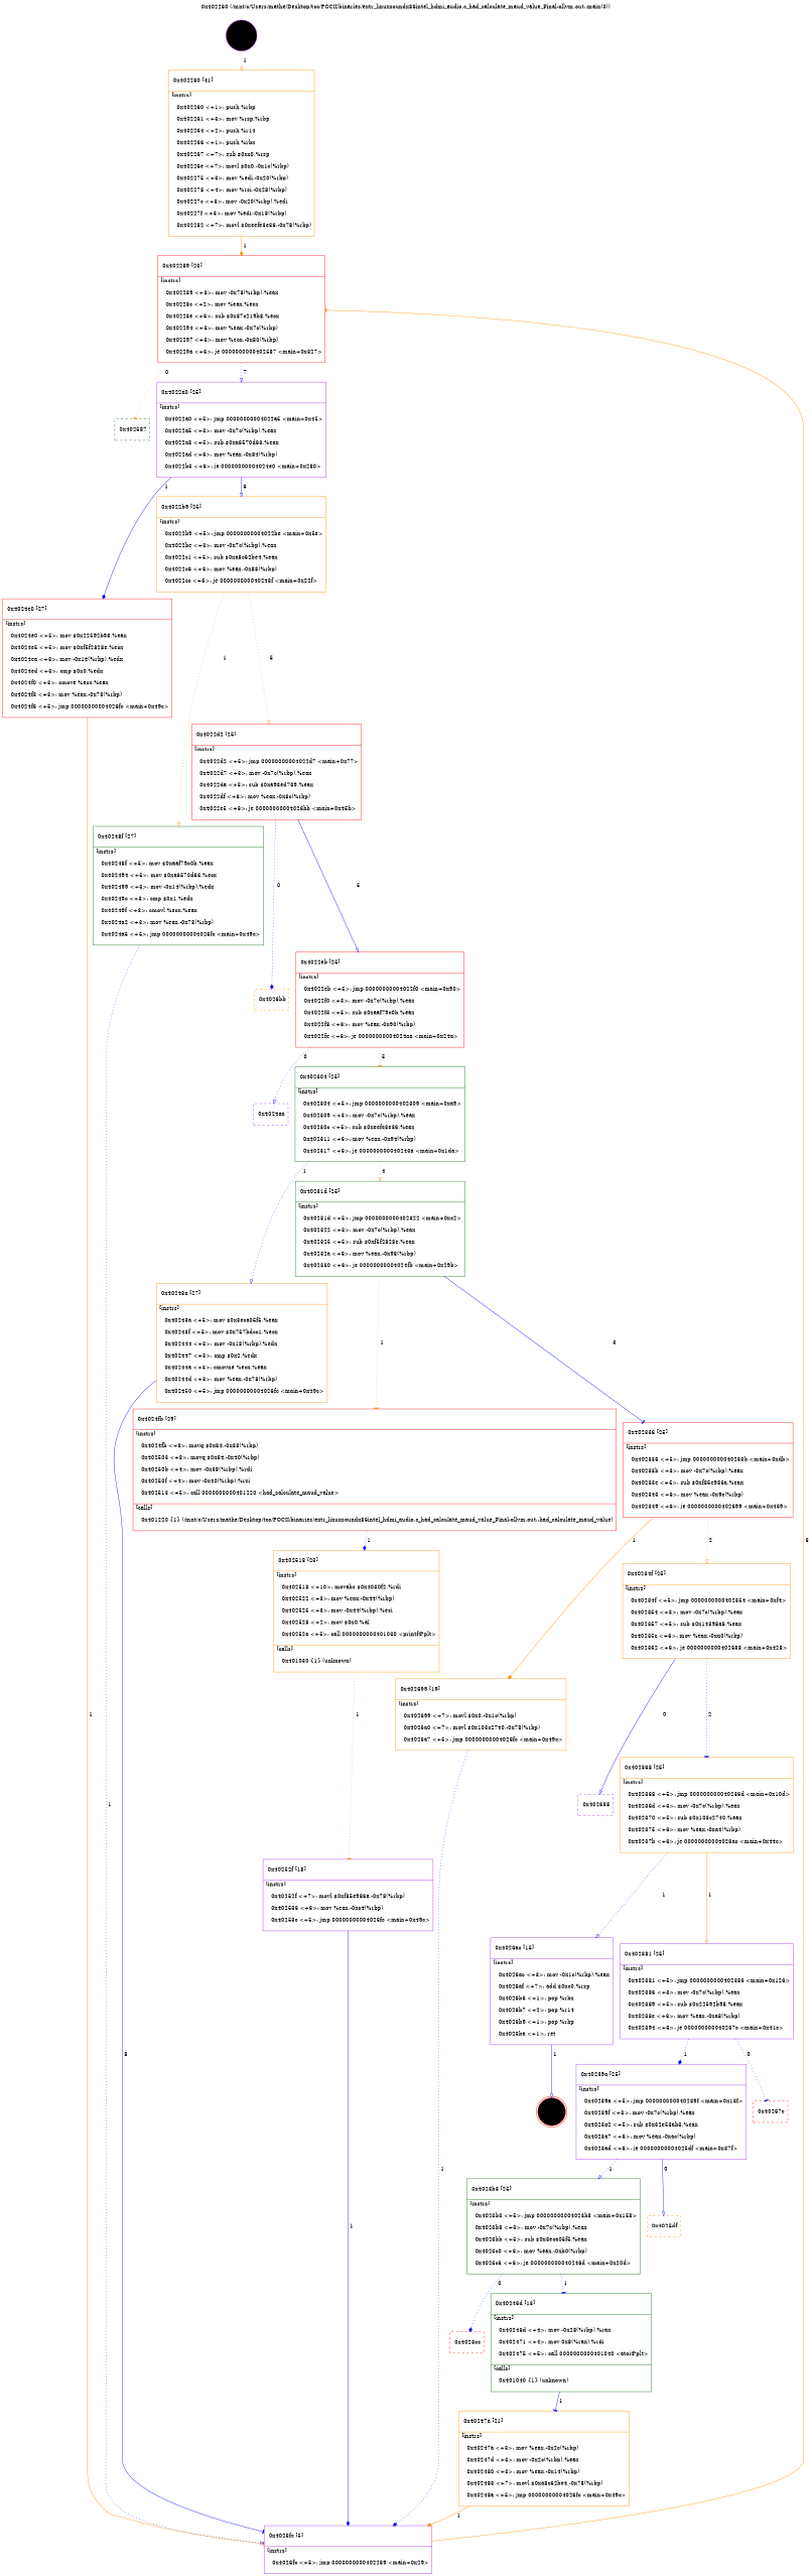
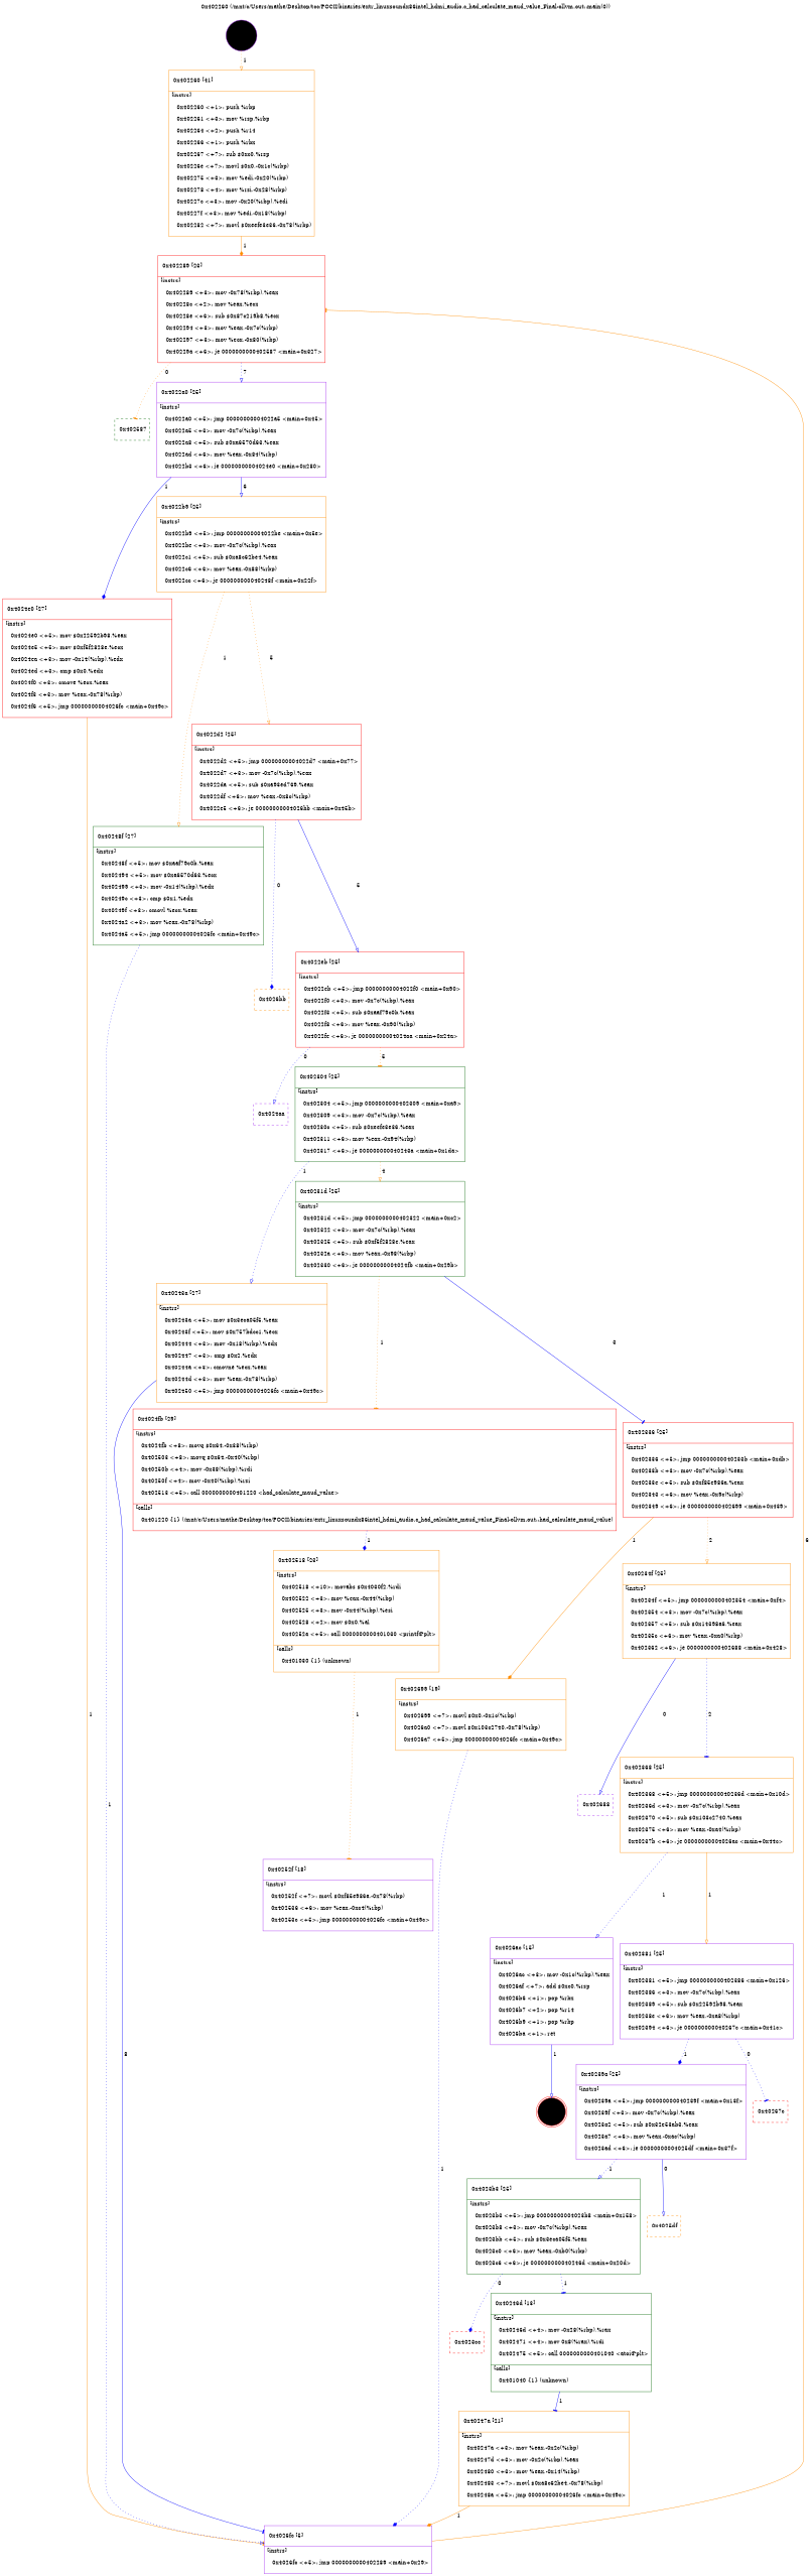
  digraph {
    label="0x402260 (/mnt/c/Users/mathe/Desktop/tcc/POCII/binaries/extr_linuxsoundx86intel_hdmi_audio.c_had_calculate_maud_value_Final-ollvm.out::main(0))"
    labelloc=t
    node [color=darkorange shape=record]
    edge [arrowhead=onormal color=blue style=dotted]
    Entry [color=purple fillcolor=black height=0.3 shape=circle style=filled width=0.3]
    n2 [label="{\n     0x402260 [41]\l\n     | [instrs]\l\n     &nbsp;&nbsp;0x402260 \<+1\>: push %rbp\l\n     &nbsp;&nbsp;0x402261 \<+3\>: mov %rsp,%rbp\l\n     &nbsp;&nbsp;0x402264 \<+2\>: push %r14\l\n     &nbsp;&nbsp;0x402266 \<+1\>: push %rbx\l\n     &nbsp;&nbsp;0x402267 \<+7\>: sub $0xc0,%rsp\l\n     &nbsp;&nbsp;0x40226e \<+7\>: movl $0x0,-0x1c(%rbp)\l\n     &nbsp;&nbsp;0x402275 \<+3\>: mov %edi,-0x20(%rbp)\l\n     &nbsp;&nbsp;0x402278 \<+4\>: mov %rsi,-0x28(%rbp)\l\n     &nbsp;&nbsp;0x40227c \<+3\>: mov -0x20(%rbp),%edi\l\n     &nbsp;&nbsp;0x40227f \<+3\>: mov %edi,-0x18(%rbp)\l\n     &nbsp;&nbsp;0x402282 \<+7\>: movl $0xeefe3e36,-0x78(%rbp)\l\n  }"]
    n3 [color=red label="{\n     0x402289 [23]\l\n     | [instrs]\l\n     &nbsp;&nbsp;0x402289 \<+3\>: mov -0x78(%rbp),%eax\l\n     &nbsp;&nbsp;0x40228c \<+2\>: mov %eax,%ecx\l\n     &nbsp;&nbsp;0x40228e \<+6\>: sub $0x87c219b8,%ecx\l\n     &nbsp;&nbsp;0x402294 \<+3\>: mov %eax,-0x7c(%rbp)\l\n     &nbsp;&nbsp;0x402297 \<+3\>: mov %ecx,-0x80(%rbp)\l\n     &nbsp;&nbsp;0x40229a \<+6\>: je 0000000000402587 \<main+0x327\>\l\n  }"]
    n4 [color=darkgreen label="{\n     0x402587\l\n  }" style=dashed]
    n5 [color=purple label="{\n     0x4022a0 [25]\l\n     | [instrs]\l\n     &nbsp;&nbsp;0x4022a0 \<+5\>: jmp 00000000004022a5 \<main+0x45\>\l\n     &nbsp;&nbsp;0x4022a5 \<+3\>: mov -0x7c(%rbp),%eax\l\n     &nbsp;&nbsp;0x4022a8 \<+5\>: sub $0xa6570d63,%eax\l\n     &nbsp;&nbsp;0x4022ad \<+6\>: mov %eax,-0x84(%rbp)\l\n     &nbsp;&nbsp;0x4022b3 \<+6\>: je 00000000004024e0 \<main+0x280\>\l\n  }"]
    n6 [color=red label="{\n     0x4024e0 [27]\l\n     | [instrs]\l\n     &nbsp;&nbsp;0x4024e0 \<+5\>: mov $0x22592b98,%eax\l\n     &nbsp;&nbsp;0x4024e5 \<+5\>: mov $0xf5f2828e,%ecx\l\n     &nbsp;&nbsp;0x4024ea \<+3\>: mov -0x14(%rbp),%edx\l\n     &nbsp;&nbsp;0x4024ed \<+3\>: cmp $0x0,%edx\l\n     &nbsp;&nbsp;0x4024f0 \<+3\>: cmove %ecx,%eax\l\n     &nbsp;&nbsp;0x4024f3 \<+3\>: mov %eax,-0x78(%rbp)\l\n     &nbsp;&nbsp;0x4024f6 \<+5\>: jmp 00000000004026fc \<main+0x49c\>\l\n  }"]
    n7 [label="{\n     0x4022b9 [25]\l\n     | [instrs]\l\n     &nbsp;&nbsp;0x4022b9 \<+5\>: jmp 00000000004022be \<main+0x5e\>\l\n     &nbsp;&nbsp;0x4022be \<+3\>: mov -0x7c(%rbp),%eax\l\n     &nbsp;&nbsp;0x4022c1 \<+5\>: sub $0xa8c62be4,%eax\l\n     &nbsp;&nbsp;0x4022c6 \<+6\>: mov %eax,-0x88(%rbp)\l\n     &nbsp;&nbsp;0x4022cc \<+6\>: je 000000000040248f \<main+0x22f\>\l\n  }"]
    n8 [color=purple label="{\n     0x4026fc [5]\l\n     | [instrs]\l\n     &nbsp;&nbsp;0x4026fc \<+5\>: jmp 0000000000402289 \<main+0x29\>\l\n  }"]
    n9 [color=darkgreen label="{\n     0x40248f [27]\l\n     | [instrs]\l\n     &nbsp;&nbsp;0x40248f \<+5\>: mov $0xaaf79c0b,%eax\l\n     &nbsp;&nbsp;0x402494 \<+5\>: mov $0xa6570d63,%ecx\l\n     &nbsp;&nbsp;0x402499 \<+3\>: mov -0x14(%rbp),%edx\l\n     &nbsp;&nbsp;0x40249c \<+3\>: cmp $0x1,%edx\l\n     &nbsp;&nbsp;0x40249f \<+3\>: cmovl %ecx,%eax\l\n     &nbsp;&nbsp;0x4024a2 \<+3\>: mov %eax,-0x78(%rbp)\l\n     &nbsp;&nbsp;0x4024a5 \<+5\>: jmp 00000000004026fc \<main+0x49c\>\l\n  }"]
    n10 [color=red label="{\n     0x4022d2 [25]\l\n     | [instrs]\l\n     &nbsp;&nbsp;0x4022d2 \<+5\>: jmp 00000000004022d7 \<main+0x77\>\l\n     &nbsp;&nbsp;0x4022d7 \<+3\>: mov -0x7c(%rbp),%eax\l\n     &nbsp;&nbsp;0x4022da \<+5\>: sub $0xa93ed769,%eax\l\n     &nbsp;&nbsp;0x4022df \<+6\>: mov %eax,-0x8c(%rbp)\l\n     &nbsp;&nbsp;0x4022e5 \<+6\>: je 00000000004026bb \<main+0x45b\>\l\n  }"]
    Exit [color=red fillcolor=black height=0.3 peripheries=2 shape=circle style=filled width=0.3]
    n12 [label="{\n     0x4026bb\l\n  }" style=dashed]
    n13 [color=red label="{\n     0x4022eb [25]\l\n     | [instrs]\l\n     &nbsp;&nbsp;0x4022eb \<+5\>: jmp 00000000004022f0 \<main+0x90\>\l\n     &nbsp;&nbsp;0x4022f0 \<+3\>: mov -0x7c(%rbp),%eax\l\n     &nbsp;&nbsp;0x4022f3 \<+5\>: sub $0xaaf79c0b,%eax\l\n     &nbsp;&nbsp;0x4022f8 \<+6\>: mov %eax,-0x90(%rbp)\l\n     &nbsp;&nbsp;0x4022fe \<+6\>: je 00000000004024aa \<main+0x24a\>\l\n  }"]
    n14 [color=purple label="{\n     0x40252f [18]\l\n     | [instrs]\l\n     &nbsp;&nbsp;0x40252f \<+7\>: movl $0xf85e986a,-0x78(%rbp)\l\n     &nbsp;&nbsp;0x402536 \<+6\>: mov %eax,-0xc4(%rbp)\l\n     &nbsp;&nbsp;0x40253c \<+5\>: jmp 00000000004026fc \<main+0x49c\>\l\n  }"]
    n15 [color=purple label="{\n     0x4024aa\l\n  }" style=dashed]
    n16 [color=darkgreen label="{\n     0x402304 [25]\l\n     | [instrs]\l\n     &nbsp;&nbsp;0x402304 \<+5\>: jmp 0000000000402309 \<main+0xa9\>\l\n     &nbsp;&nbsp;0x402309 \<+3\>: mov -0x7c(%rbp),%eax\l\n     &nbsp;&nbsp;0x40230c \<+5\>: sub $0xeefe3e36,%eax\l\n     &nbsp;&nbsp;0x402311 \<+6\>: mov %eax,-0x94(%rbp)\l\n     &nbsp;&nbsp;0x402317 \<+6\>: je 000000000040243a \<main+0x1da\>\l\n  }"]
    n17 [label="{\n     0x402518 [23]\l\n     | [instrs]\l\n     &nbsp;&nbsp;0x402518 \<+10\>: movabs $0x4030f2,%rdi\l\n     &nbsp;&nbsp;0x402522 \<+3\>: mov %eax,-0x44(%rbp)\l\n     &nbsp;&nbsp;0x402525 \<+3\>: mov -0x44(%rbp),%esi\l\n     &nbsp;&nbsp;0x402528 \<+2\>: mov $0x0,%al\l\n     &nbsp;&nbsp;0x40252a \<+5\>: call 0000000000401030 \<printf@plt\>\l\n     | [calls]\l\n     &nbsp;&nbsp;0x401030 \{1\} (unknown)\l\n  }"]
    n18 [label="{\n     0x40243a [27]\l\n     | [instrs]\l\n     &nbsp;&nbsp;0x40243a \<+5\>: mov $0x3eca05f5,%eax\l\n     &nbsp;&nbsp;0x40243f \<+5\>: mov $0x757bdcc1,%ecx\l\n     &nbsp;&nbsp;0x402444 \<+3\>: mov -0x18(%rbp),%edx\l\n     &nbsp;&nbsp;0x402447 \<+3\>: cmp $0x2,%edx\l\n     &nbsp;&nbsp;0x40244a \<+3\>: cmovne %ecx,%eax\l\n     &nbsp;&nbsp;0x40244d \<+3\>: mov %eax,-0x78(%rbp)\l\n     &nbsp;&nbsp;0x402450 \<+5\>: jmp 00000000004026fc \<main+0x49c\>\l\n  }"]
    n19 [color=darkgreen label="{\n     0x40231d [25]\l\n     | [instrs]\l\n     &nbsp;&nbsp;0x40231d \<+5\>: jmp 0000000000402322 \<main+0xc2\>\l\n     &nbsp;&nbsp;0x402322 \<+3\>: mov -0x7c(%rbp),%eax\l\n     &nbsp;&nbsp;0x402325 \<+5\>: sub $0xf5f2828e,%eax\l\n     &nbsp;&nbsp;0x40232a \<+6\>: mov %eax,-0x98(%rbp)\l\n     &nbsp;&nbsp;0x402330 \<+6\>: je 00000000004024fb \<main+0x29b\>\l\n  }"]
    n20 [label="{\n     0x40247a [21]\l\n     | [instrs]\l\n     &nbsp;&nbsp;0x40247a \<+3\>: mov %eax,-0x2c(%rbp)\l\n     &nbsp;&nbsp;0x40247d \<+3\>: mov -0x2c(%rbp),%eax\l\n     &nbsp;&nbsp;0x402480 \<+3\>: mov %eax,-0x14(%rbp)\l\n     &nbsp;&nbsp;0x402483 \<+7\>: movl $0xa8c62be4,-0x78(%rbp)\l\n     &nbsp;&nbsp;0x40248a \<+5\>: jmp 00000000004026fc \<main+0x49c\>\l\n  }"]
    n21 [color=red label="{\n     0x4024fb [29]\l\n     | [instrs]\l\n     &nbsp;&nbsp;0x4024fb \<+8\>: movq $0x64,-0x38(%rbp)\l\n     &nbsp;&nbsp;0x402503 \<+8\>: movq $0x64,-0x40(%rbp)\l\n     &nbsp;&nbsp;0x40250b \<+4\>: mov -0x38(%rbp),%rdi\l\n     &nbsp;&nbsp;0x40250f \<+4\>: mov -0x40(%rbp),%rsi\l\n     &nbsp;&nbsp;0x402513 \<+5\>: call 0000000000401220 \<had_calculate_maud_value\>\l\n     | [calls]\l\n     &nbsp;&nbsp;0x401220 \{1\} (/mnt/c/Users/mathe/Desktop/tcc/POCII/binaries/extr_linuxsoundx86intel_hdmi_audio.c_had_calculate_maud_value_Final-ollvm.out::had_calculate_maud_value)\l\n  }"]
    n22 [color=red label="{\n     0x402336 [25]\l\n     | [instrs]\l\n     &nbsp;&nbsp;0x402336 \<+5\>: jmp 000000000040233b \<main+0xdb\>\l\n     &nbsp;&nbsp;0x40233b \<+3\>: mov -0x7c(%rbp),%eax\l\n     &nbsp;&nbsp;0x40233e \<+5\>: sub $0xf85e986a,%eax\l\n     &nbsp;&nbsp;0x402343 \<+6\>: mov %eax,-0x9c(%rbp)\l\n     &nbsp;&nbsp;0x402349 \<+6\>: je 0000000000402699 \<main+0x439\>\l\n  }"]
    n23 [color=red label="{\n     0x4023cc\l\n  }" style=dashed]
    n24 [label="{\n     0x402699 [19]\l\n     | [instrs]\l\n     &nbsp;&nbsp;0x402699 \<+7\>: movl $0x0,-0x1c(%rbp)\l\n     &nbsp;&nbsp;0x4026a0 \<+7\>: movl $0x103c2740,-0x78(%rbp)\l\n     &nbsp;&nbsp;0x4026a7 \<+5\>: jmp 00000000004026fc \<main+0x49c\>\l\n  }"]
    n25 [label="{\n     0x40234f [25]\l\n     | [instrs]\l\n     &nbsp;&nbsp;0x40234f \<+5\>: jmp 0000000000402354 \<main+0xf4\>\l\n     &nbsp;&nbsp;0x402354 \<+3\>: mov -0x7c(%rbp),%eax\l\n     &nbsp;&nbsp;0x402357 \<+5\>: sub $0x14398a6,%eax\l\n     &nbsp;&nbsp;0x40235c \<+6\>: mov %eax,-0xa0(%rbp)\l\n     &nbsp;&nbsp;0x402362 \<+6\>: je 0000000000402688 \<main+0x428\>\l\n  }"]
    n26 [color=darkgreen label="{\n     0x40246d [13]\l\n     | [instrs]\l\n     &nbsp;&nbsp;0x40246d \<+4\>: mov -0x28(%rbp),%rax\l\n     &nbsp;&nbsp;0x402471 \<+4\>: mov 0x8(%rax),%rdi\l\n     &nbsp;&nbsp;0x402475 \<+5\>: call 0000000000401040 \<atoi@plt\>\l\n     | [calls]\l\n     &nbsp;&nbsp;0x401040 \{1\} (unknown)\l\n  }"]
    n27 [color=purple label="{\n     0x402688\l\n  }" style=dashed]
    n28 [label="{\n     0x402368 [25]\l\n     | [instrs]\l\n     &nbsp;&nbsp;0x402368 \<+5\>: jmp 000000000040236d \<main+0x10d\>\l\n     &nbsp;&nbsp;0x40236d \<+3\>: mov -0x7c(%rbp),%eax\l\n     &nbsp;&nbsp;0x402370 \<+5\>: sub $0x103c2740,%eax\l\n     &nbsp;&nbsp;0x402375 \<+6\>: mov %eax,-0xa4(%rbp)\l\n     &nbsp;&nbsp;0x40237b \<+6\>: je 00000000004026ac \<main+0x44c\>\l\n  }"]
    n29 [color=darkgreen label="{\n     0x4023b3 [25]\l\n     | [instrs]\l\n     &nbsp;&nbsp;0x4023b3 \<+5\>: jmp 00000000004023b8 \<main+0x158\>\l\n     &nbsp;&nbsp;0x4023b8 \<+3\>: mov -0x7c(%rbp),%eax\l\n     &nbsp;&nbsp;0x4023bb \<+5\>: sub $0x3eca05f5,%eax\l\n     &nbsp;&nbsp;0x4023c0 \<+6\>: mov %eax,-0xb0(%rbp)\l\n     &nbsp;&nbsp;0x4023c6 \<+6\>: je 000000000040246d \<main+0x20d\>\l\n  }"]
    n30 [color=purple label="{\n     0x4026ac [15]\l\n     | [instrs]\l\n     &nbsp;&nbsp;0x4026ac \<+3\>: mov -0x1c(%rbp),%eax\l\n     &nbsp;&nbsp;0x4026af \<+7\>: add $0xc0,%rsp\l\n     &nbsp;&nbsp;0x4026b6 \<+1\>: pop %rbx\l\n     &nbsp;&nbsp;0x4026b7 \<+2\>: pop %r14\l\n     &nbsp;&nbsp;0x4026b9 \<+1\>: pop %rbp\l\n     &nbsp;&nbsp;0x4026ba \<+1\>: ret\l\n  }"]
    n31 [color=purple label="{\n     0x402381 [25]\l\n     | [instrs]\l\n     &nbsp;&nbsp;0x402381 \<+5\>: jmp 0000000000402386 \<main+0x126\>\l\n     &nbsp;&nbsp;0x402386 \<+3\>: mov -0x7c(%rbp),%eax\l\n     &nbsp;&nbsp;0x402389 \<+5\>: sub $0x22592b98,%eax\l\n     &nbsp;&nbsp;0x40238e \<+6\>: mov %eax,-0xa8(%rbp)\l\n     &nbsp;&nbsp;0x402394 \<+6\>: je 000000000040267c \<main+0x41c\>\l\n  }"]
    n32 [label="{\n     0x4025df\l\n  }" style=dashed]
    n33 [color=purple label="{\n     0x40239a [25]\l\n     | [instrs]\l\n     &nbsp;&nbsp;0x40239a \<+5\>: jmp 000000000040239f \<main+0x13f\>\l\n     &nbsp;&nbsp;0x40239f \<+3\>: mov -0x7c(%rbp),%eax\l\n     &nbsp;&nbsp;0x4023a2 \<+5\>: sub $0x32e53ab3,%eax\l\n     &nbsp;&nbsp;0x4023a7 \<+6\>: mov %eax,-0xac(%rbp)\l\n     &nbsp;&nbsp;0x4023ad \<+6\>: je 00000000004025df \<main+0x37f\>\l\n  }"]
    n34 [color=red label="{\n     0x40267c\l\n  }" style=dashed]
    Entry -> n2 [color=darkorange label=" 1"]
    n2 -> n3 [arrowhead=diamond color=darkorange label=" 1" style=solid]
    n3 -> n4 [arrowhead=tee color=darkorange label=" 0"]
    n3 -> n5 [label=" 7"]
    n5 -> n6 [arrowhead=diamond label=" 1" style=solid]
    n5 -> n7 [label=" 6" style=solid]
    n6 -> n8 [arrowhead=tee color=darkorange label=" 1" style=solid]
    n7 -> n9 [color=darkorange label=" 1"]
    n7 -> n10 [color=darkorange label=" 5"]
    n8 -> n3 [arrowhead=tee color=darkorange label=" 6" style=solid]
    n9 -> n8 [label=" 1"]
    n10 -> n12 [arrowhead=diamond label=" 0"]
    n10 -> n13 [label=" 5" style=solid]
    n13 -> n15 [label=" 0"]
    n13 -> n16 [arrowhead=tee color=darkorange label=" 5"]
-   n14 -> n8 [arrowhead=diamond label=" 1" style=solid]
    n16 -> n18 [label=" 1"]
    n16 -> n19 [color=darkorange label=" 4"]
    n17 -> n14 [arrowhead=tee color=darkorange label=" 1"]
    n18 -> n8 [arrowhead=tee label=" 8" style=solid]
    n19 -> n21 [arrowhead=tee color=darkorange label=" 1"]
    n19 -> n22 [arrowhead=tee label=" 3" style=solid]
    n20 -> n8 [arrowhead=diamond color=darkorange label=" 1" style=solid]
    n21 -> n17 [arrowhead=diamond label=" 1"]
    n22 -> n24 [arrowhead=diamond color=darkorange label=" 1" style=solid]
    n22 -> n25 [color=darkorange label=" 2"]
    n24 -> n8 [arrowhead=diamond label=" 1"]
    n25 -> n27 [label=" 0" style=solid]
    n25 -> n28 [arrowhead=tee label=" 2"]
    n26 -> n20 [arrowhead=tee label=" 1" style=solid]
    n28 -> n30 [label=" 1"]
    n28 -> n31 [color=darkorange label=" 1" style=solid]
    n29 -> n23 [arrowhead=diamond label=" 0"]
    n29 -> n26 [arrowhead=tee label=" 1"]
    n30 -> Exit [label=" 1" style=solid]
    n31 -> n33 [arrowhead=diamond label=" 1"]
    n31 -> n34 [arrowhead=tee label=" 0"]
    n33 -> n29 [label=" 1"]
    n33 -> n32 [label=" 0" style=solid]
  }
